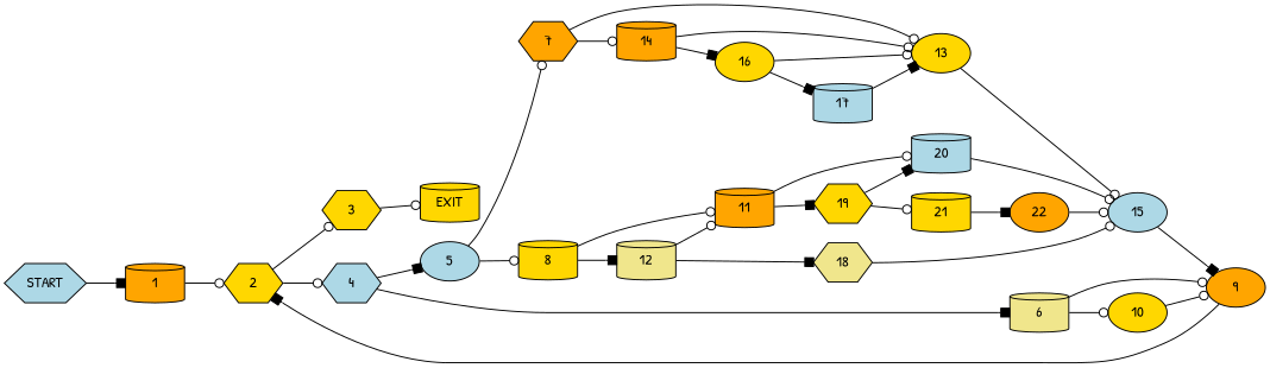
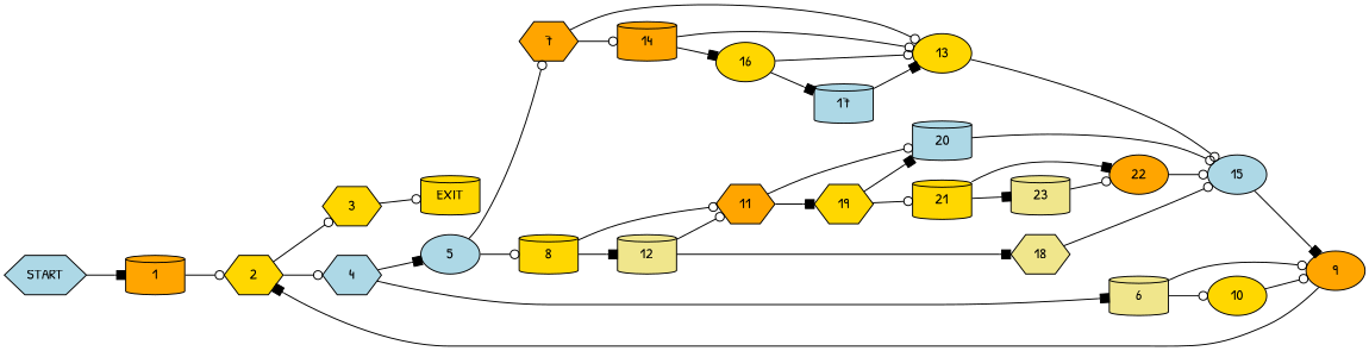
  digraph {
    fontname="Patrick Hand"
    rankdir=LR
    node [fillcolor=gold fontname="Patrick Hand" shape=cylinder style=filled]
    edge [arrowhead=odot fontname="Patrick Hand"]
    n1 [fillcolor=lightblue label=START shape=hexagon]
    1 [fillcolor=orange]
    2 [shape=hexagon]
    n4 [label=EXIT]
    3 [shape=hexagon]
    4 [fillcolor=lightblue shape=hexagon]
    5 [fillcolor=lightblue shape=ellipse]
    6 [fillcolor=khaki]
    7 [fillcolor=orange shape=hexagon]
    8
    9 [fillcolor=orange shape=ellipse]
    10 [shape=ellipse]
    13 [shape=ellipse]
    14 [fillcolor=orange]
-   11 [fillcolor=orange]
+   11 [fillcolor=orange shape=hexagon]
    12 [fillcolor=khaki]
    15 [fillcolor=lightblue shape=ellipse]
    16 [shape=ellipse]
    19 [shape=hexagon]
    20 [fillcolor=lightblue]
    18 [fillcolor=khaki shape=hexagon]
    21
    17 [fillcolor=lightblue]
    22 [fillcolor=orange shape=ellipse]
+   23 [fillcolor=khaki]
    n1 -> 1 [arrowhead=box]
    1 -> 2
    2 -> 3
    2 -> 4
    3 -> n4
    4 -> 5 [arrowhead=box]
    4 -> 6 [arrowhead=box]
    5 -> 7
    5 -> 8
    6 -> 9
    6 -> 10
    7 -> 13
    7 -> 14
    8 -> 11
    8 -> 12 [arrowhead=box]
    9 -> 2 [arrowhead=box]
    10 -> 9
    13 -> 15
    14 -> 13
    14 -> 16 [arrowhead=box]
    11 -> 19 [arrowhead=box]
    11 -> 20
    12 -> 11
    12 -> 18 [arrowhead=box]
    15 -> 9 [arrowhead=box]
    16 -> 13
    16 -> 17 [arrowhead=box]
    19 -> 20 [arrowhead=box]
    19 -> 21
    20 -> 15
    18 -> 15
    21 -> 22 [arrowhead=box]
+   21 -> 23 [arrowhead=box]
    17 -> 13 [arrowhead=box]
    22 -> 15
+   23 -> 22
  }
